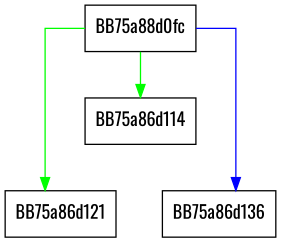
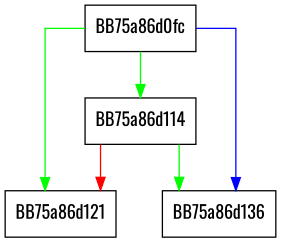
  digraph {
    fontname=Oswald
    splines=ortho
    node [fontname=Oswald shape=box]
    edge [color=green fontname=Oswald]
-   BB75a86d0fc [label=BB75a88d0fc]
+   BB75a86d0fc
    BB75a86d121
    BB75a86d114
    BB75a86d136
    BB75a86d0fc -> BB75a86d121
    BB75a86d0fc -> BB75a86d114
    BB75a86d0fc -> BB75a86d136 [color=blue]
+   BB75a86d114 -> BB75a86d121 [color=red]
+   BB75a86d114 -> BB75a86d136
  }
